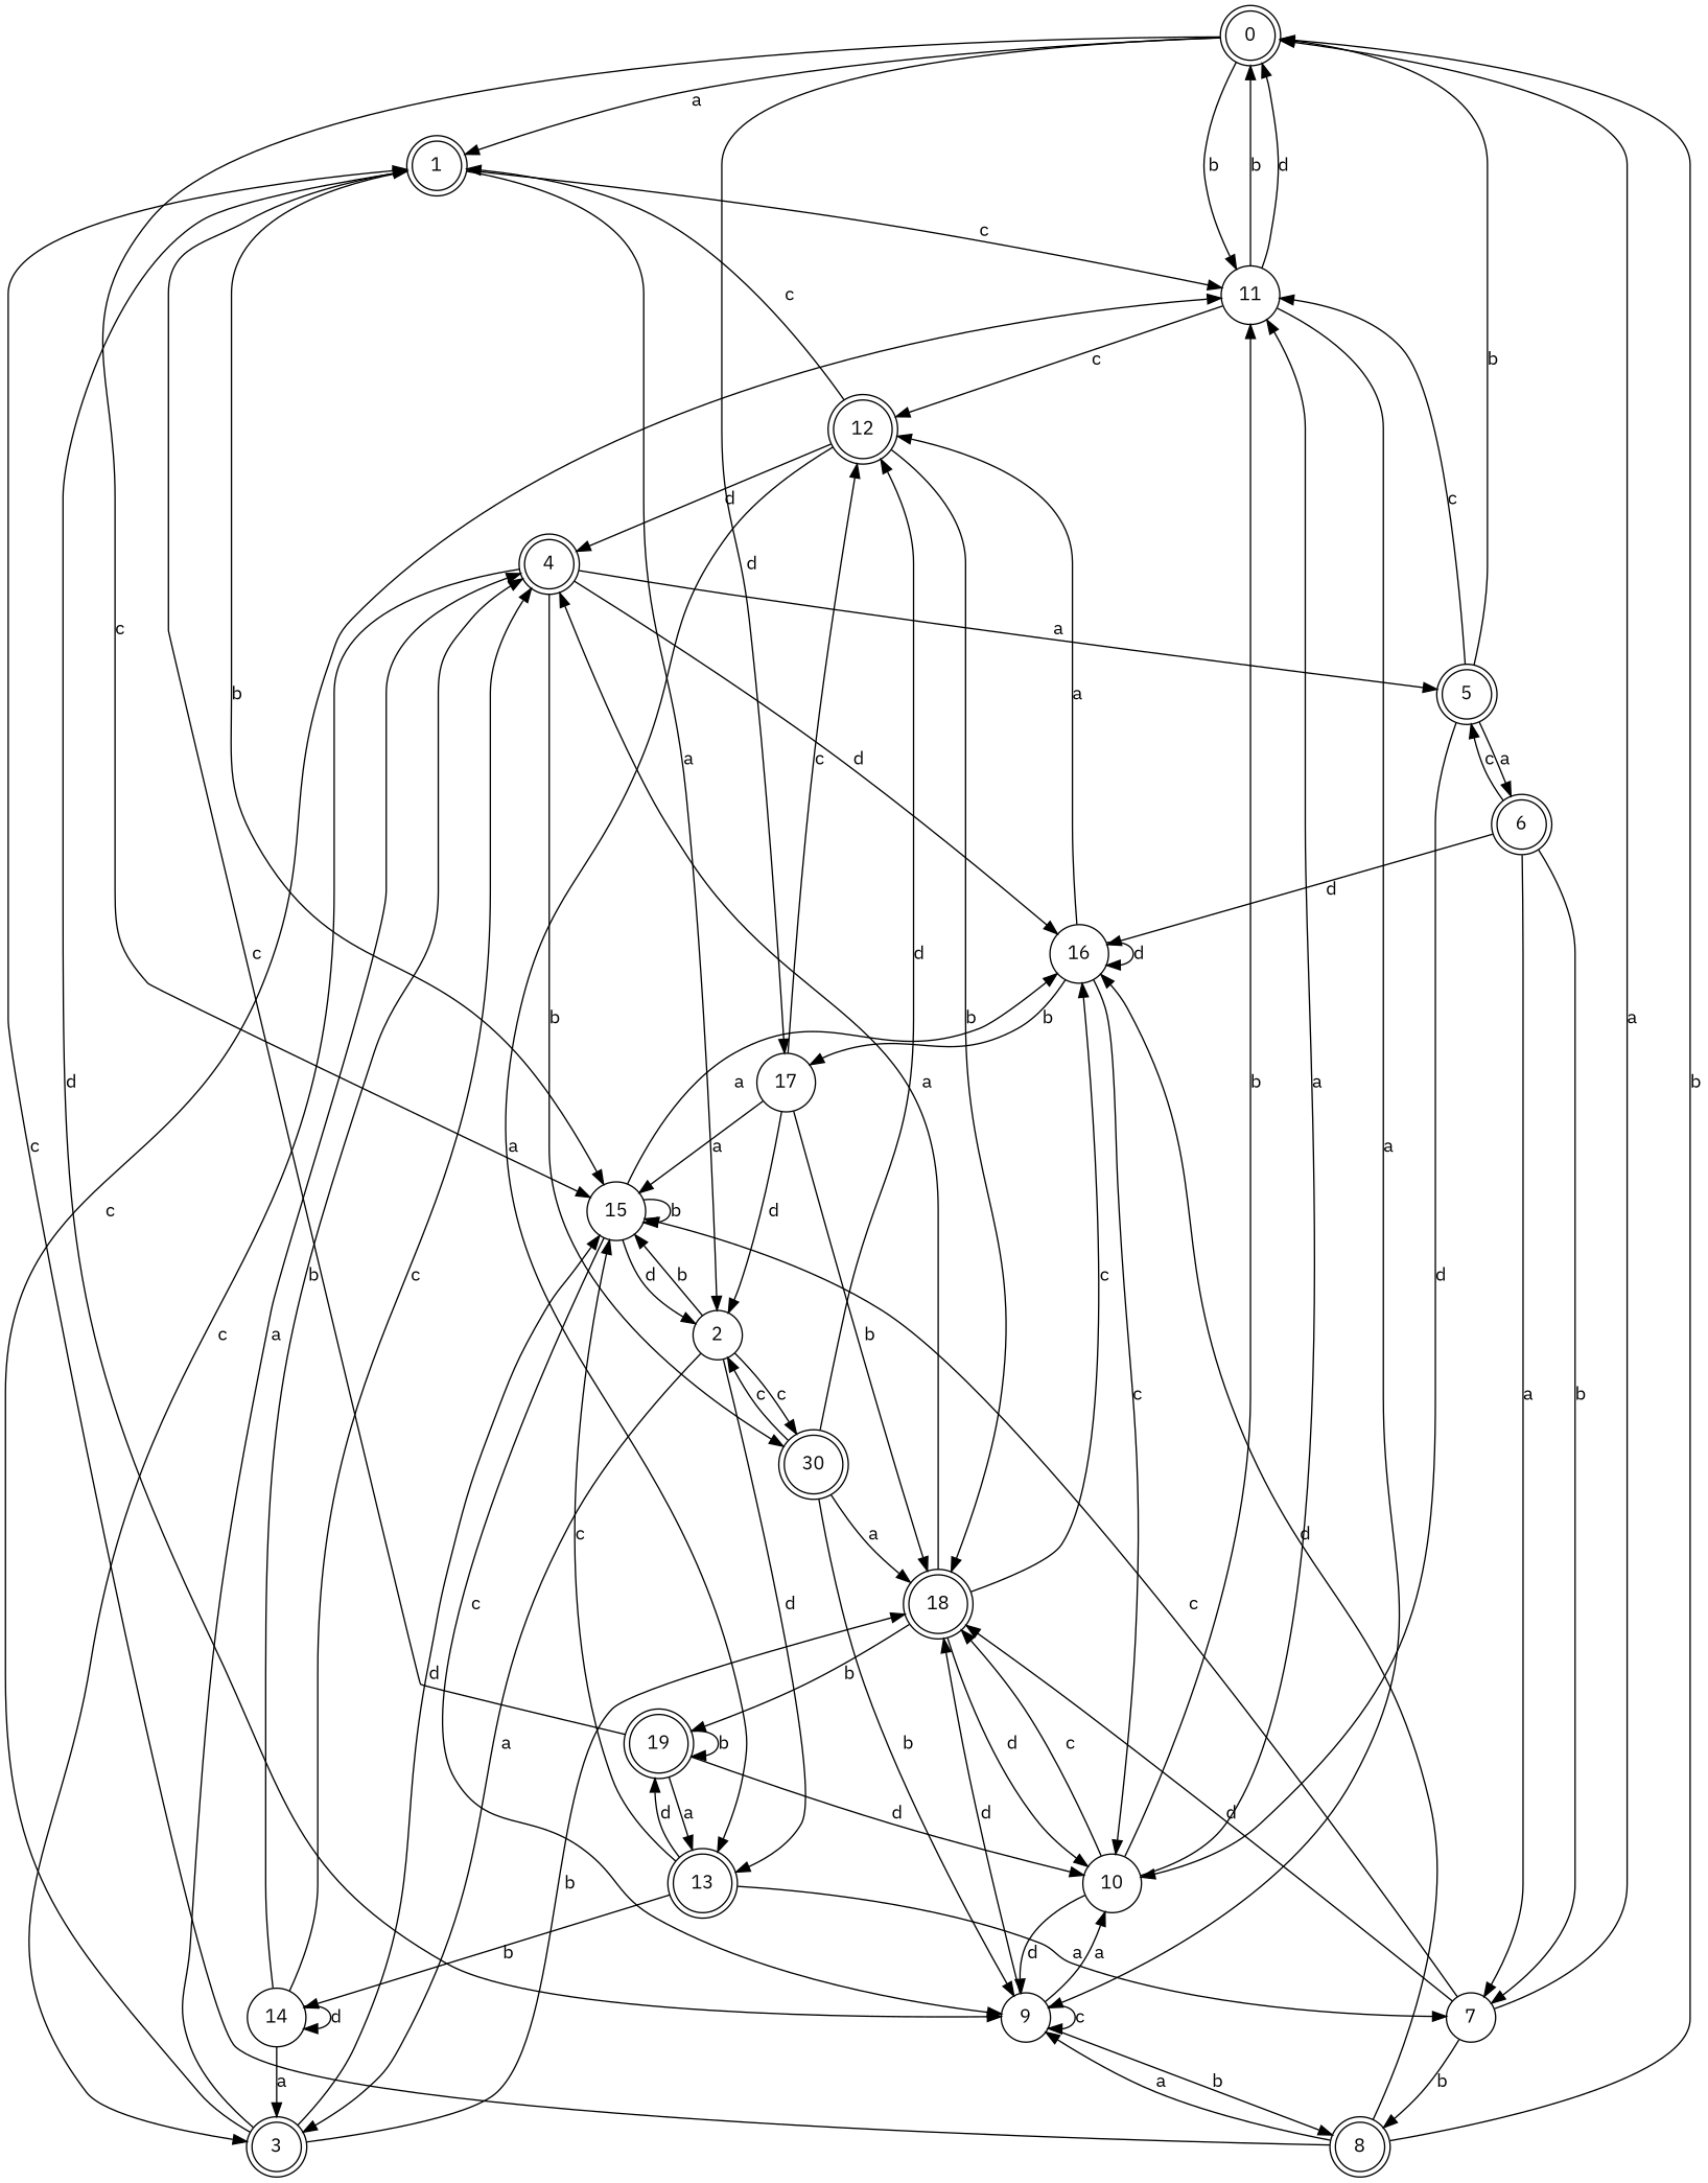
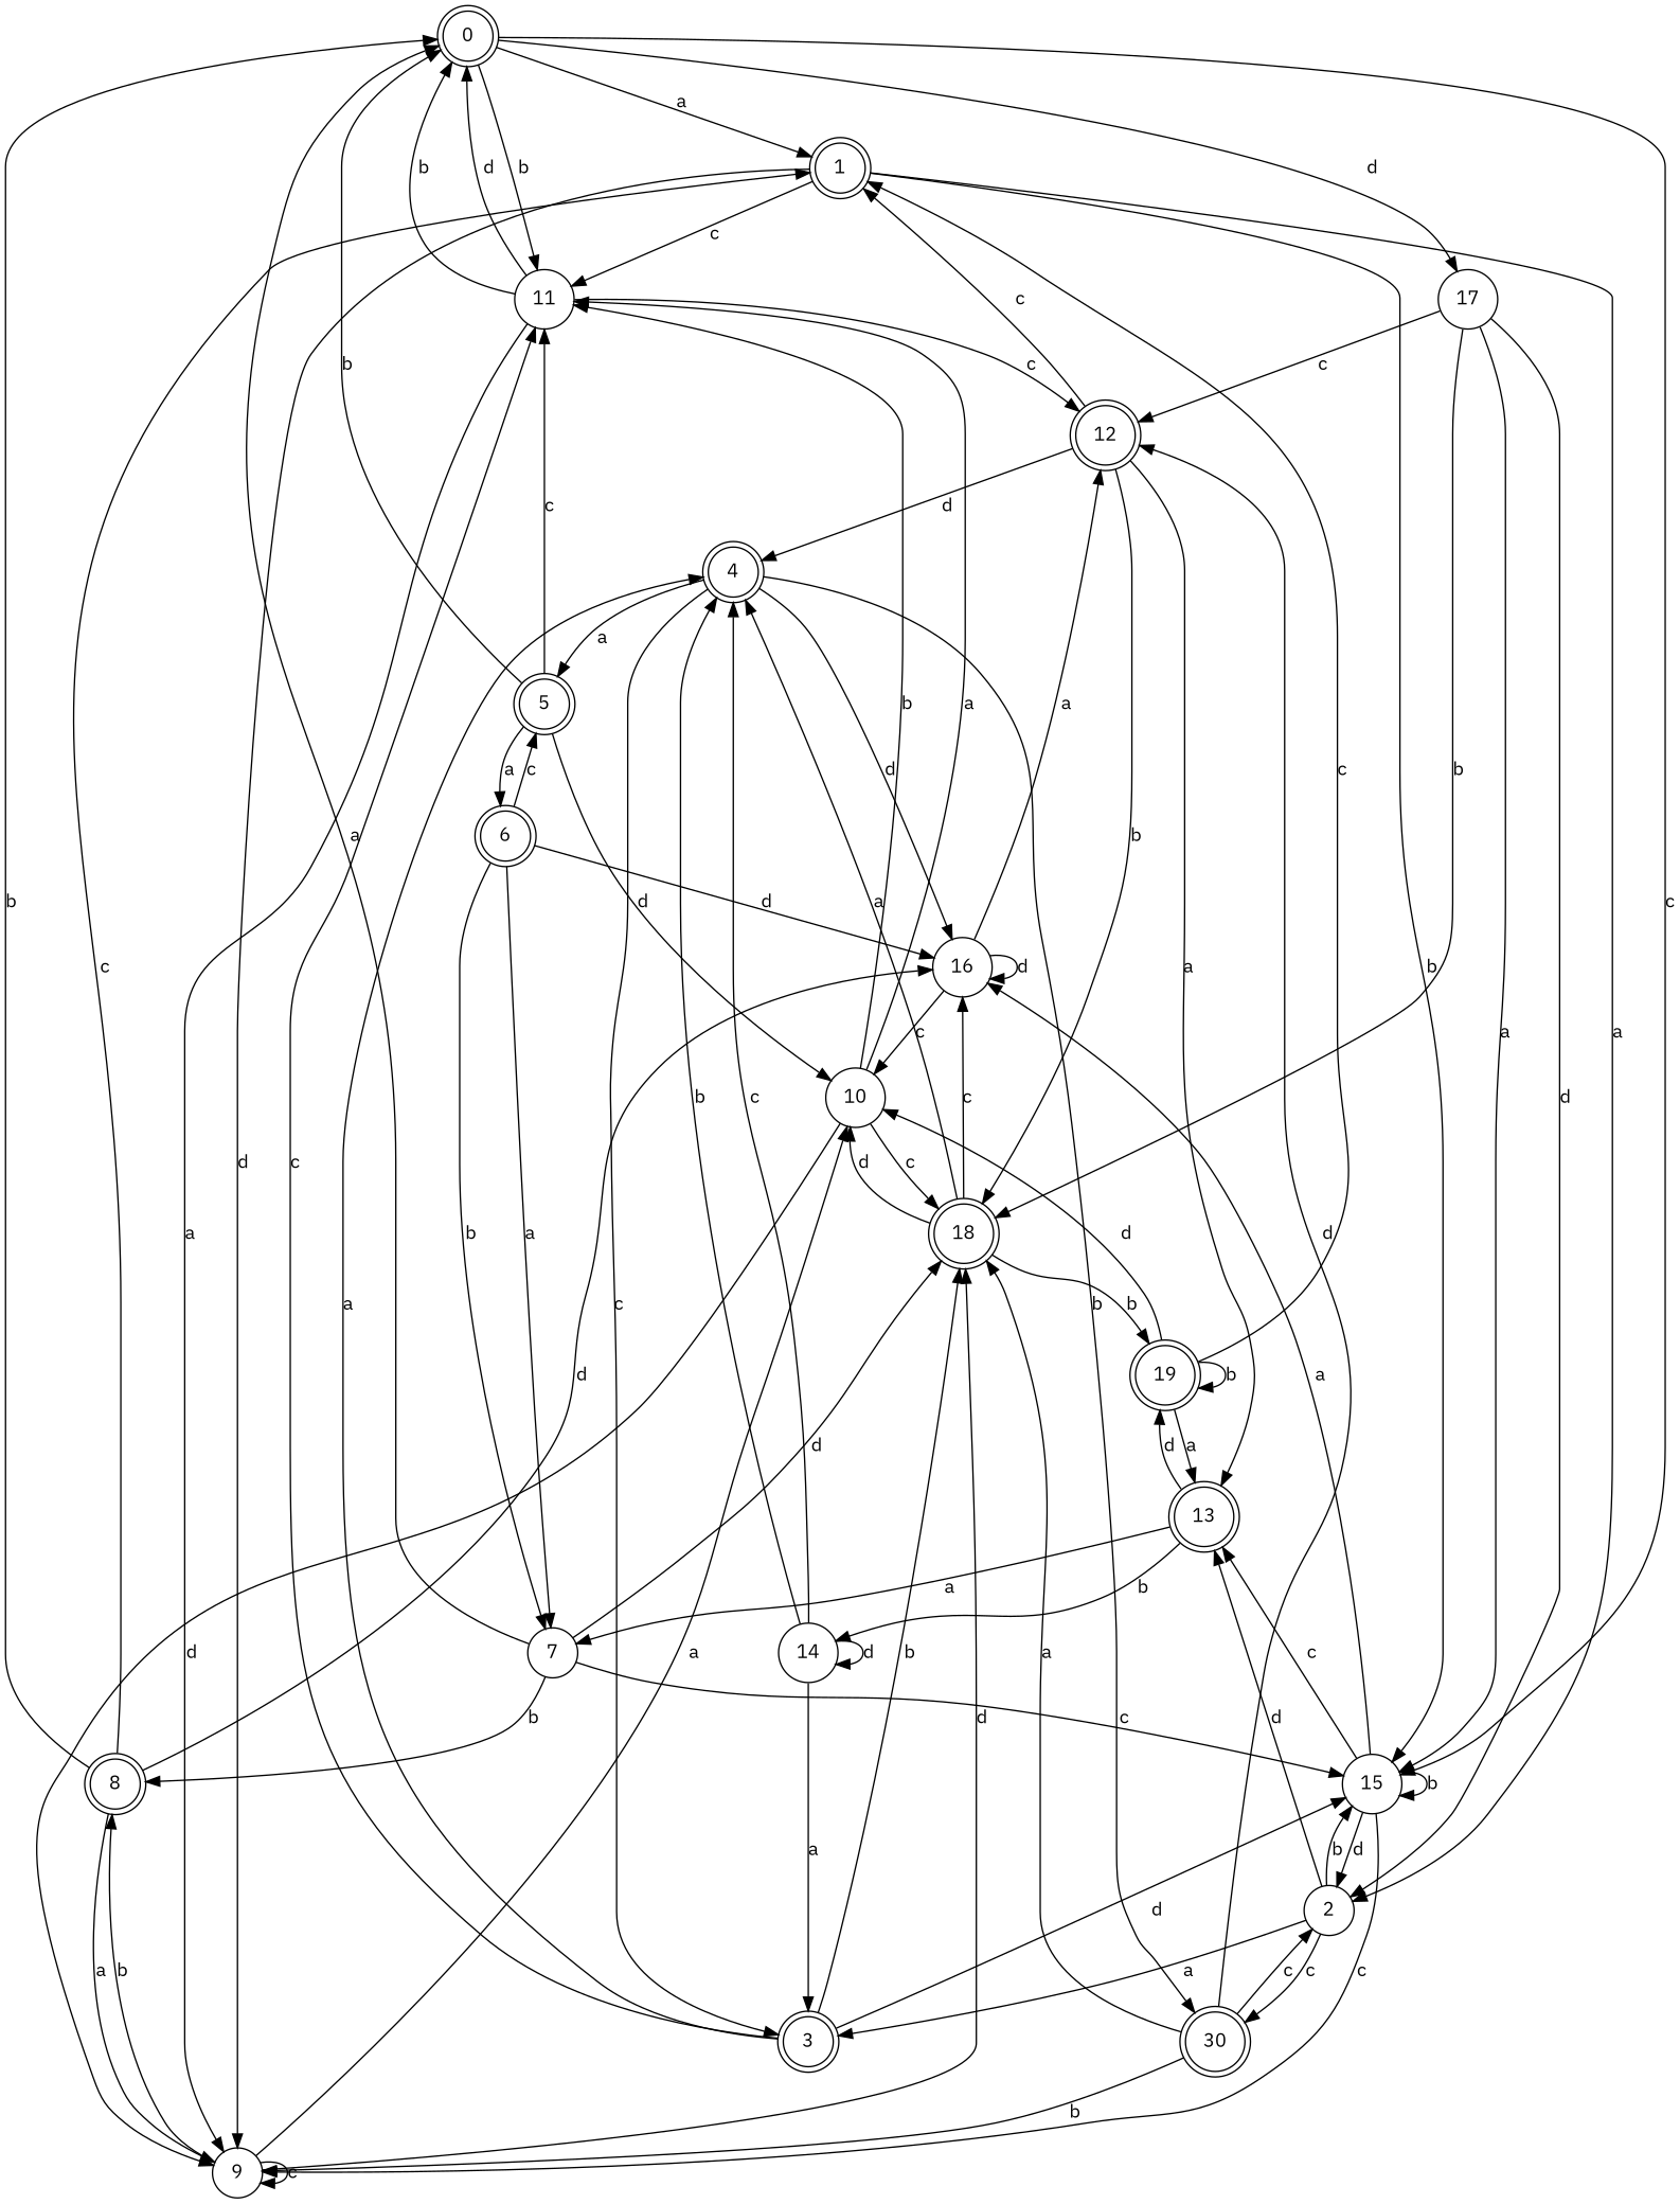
  digraph {
    fontname="IBM Plex Sans"
    rankdir=TB
    node [color=black fillcolor=white fontname="IBM Plex Sans" shape=doublecircle style="rounded,filled"]
    edge [fontname="IBM Plex Sans"]
    n1 [label=0]
    n2 [label=1]
    n3 [label=11 shape=circle style=filled]
    n4 [label=15 shape=circle style=filled]
    n5 [label=17 shape=circle style=filled]
    n6 [label=2 shape=circle style=filled]
    n7 [label=9 shape=circle style=filled]
    n8 [label=12]
    n9 [label=16 shape=circle style=filled]
    n10 [label=18]
    n11 [label=3]
    n12 [label=13]
    n13 [label=30]
    n14 [label=10 shape=circle style=filled]
    n15 [label=8]
    n16 [label=4]
    n17 [label=7 shape=circle style=filled]
    n18 [label=14 shape=circle style=filled]
    n19 [label=19]
    n20 [label=5]
    n21 [label=6]
    n1 -> n2 [label=a]
    n1 -> n3 [label=b]
    n1 -> n4 [label=c]
    n1 -> n5 [label=d]
    n2 -> n3 [label=c]
    n2 -> n4 [label=b]
    n2 -> n6 [label=a]
    n2 -> n7 [label=d]
    n3 -> n1 [label=b]
    n3 -> n1 [label=d]
    n3 -> n7 [label=a]
    n3 -> n8 [label=c]
    n4 -> n4 [label=b]
    n4 -> n6 [label=d]
    n4 -> n7 [label=c]
    n4 -> n9 [label=a]
    n5 -> n4 [label=a]
    n5 -> n6 [label=d]
    n5 -> n8 [label=c]
    n5 -> n10 [label=b]
    n6 -> n4 [label=b]
    n6 -> n11 [label=a]
    n6 -> n12 [label=d]
    n6 -> n13 [label=c]
    n7 -> n7 [label=c]
    n7 -> n10 [label=d]
    n7 -> n14 [label=a]
    n7 -> n15 [label=b]
    n8 -> n2 [label=c]
    n8 -> n10 [label=b]
    n8 -> n12 [label=a]
    n8 -> n16 [label=d]
-   n9 -> n5 [label=b]
    n9 -> n8 [label=a]
    n9 -> n9 [label=d]
    n9 -> n14 [label=c]
    n10 -> n9 [label=c]
    n10 -> n14 [label=d]
    n10 -> n16 [label=a]
    n10 -> n19 [label=b]
    n11 -> n3 [label=c]
    n11 -> n4 [label=d]
    n11 -> n10 [label=b]
    n11 -> n16 [label=a]
-   n12 -> n4 [label=c]
+   n4 -> n12 [label=c]
    n12 -> n17 [label=a]
    n12 -> n18 [label=b]
    n12 -> n19 [label=d]
    n13 -> n6 [label=c]
    n13 -> n7 [label=b]
    n13 -> n8 [label=d]
    n13 -> n10 [label=a]
    n14 -> n3 [label=a]
    n14 -> n3 [label=b]
    n14 -> n7 [label=d]
    n14 -> n10 [label=c]
    n15 -> n1 [label=b]
    n15 -> n2 [label=c]
    n15 -> n7 [label=a]
    n15 -> n9 [label=d]
    n16 -> n9 [label=d]
    n16 -> n11 [label=c]
    n16 -> n13 [label=b]
    n16 -> n20 [label=a]
    n17 -> n1 [label=a]
    n17 -> n4 [label=c]
    n17 -> n10 [label=d]
    n17 -> n15 [label=b]
    n18 -> n11 [label=a]
    n18 -> n16 [label=b]
    n18 -> n16 [label=c]
    n18 -> n18 [label=d]
    n19 -> n2 [label=c]
    n19 -> n12 [label=a]
    n19 -> n14 [label=d]
    n19 -> n19 [label=b]
    n20 -> n1 [label=b]
    n20 -> n3 [label=c]
    n20 -> n14 [label=d]
    n20 -> n21 [label=a]
    n21 -> n9 [label=d]
    n21 -> n17 [label=a]
    n21 -> n17 [label=b]
    n21 -> n20 [label=c]
  }
